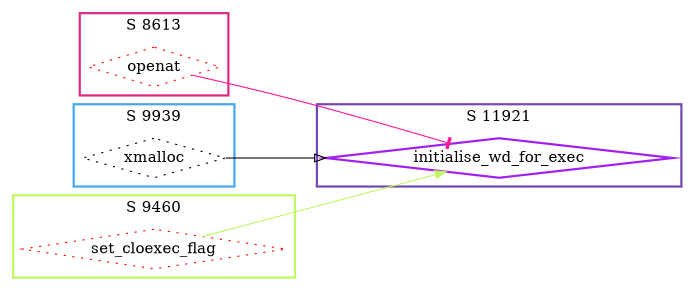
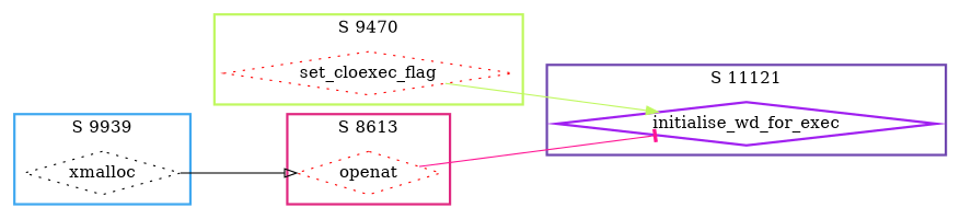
  digraph {
    rankdir=LR
    node [color=red shape=diamond style=dotted]
    n1 [label=openat]
    n2 [color=black label=xmalloc]
    n3 [color=purple label=initialise_wd_for_exec style=bold]
    n4 [label=set_cloexec_flag]
    subgraph cluster_1 {
      color="#E02880"
      label="S 8613"
      style=bold
      n1
    }
    subgraph cluster_2 {
      color="#40A8F0"
      label="S 9939"
      style=bold
      n2
    }
    subgraph cluster_3 {
      color="#7048B0"
-     label="S 11921"
+     label="S 11121"
      style=bold
      n3
    }
    subgraph cluster_4 {
      color="#C0F860"
-     label="S 9460"
+     label="S 9470"
      style=bold
      n4
    }
    n1 -> n3 [arrowhead=tee color=deeppink]
-   n2 -> n3 [arrowhead=onormal color=black]
+   n2 -> n1 [arrowhead=onormal color=black]
    n4 -> n3 [color="#C0F860"]
  }
